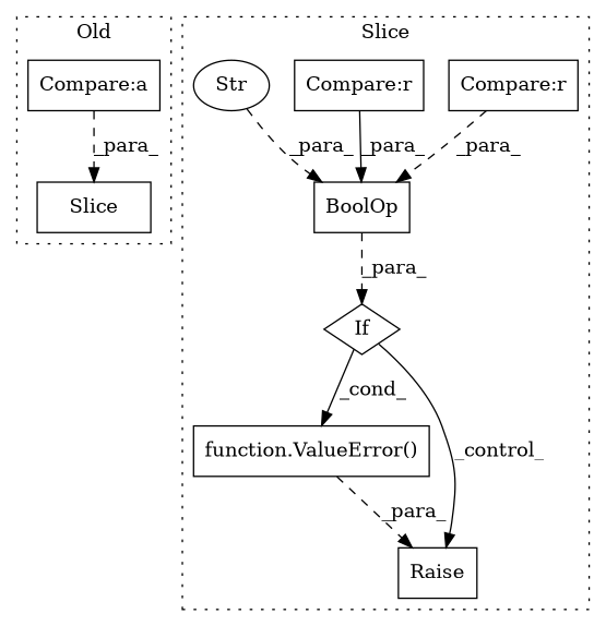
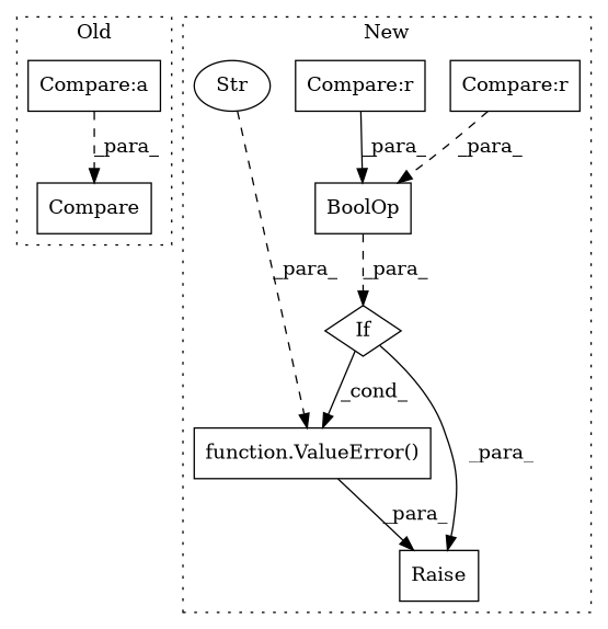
  digraph {
    node [a=40 l=3 s=9776 shape=box]
    edge [style=dashed]
-   n1 [a=80 l=40 label=Slice s=9974]
+   n1 [a=80 l=40 label=Compare s=9974]
    n2 [a=82 label="Compare:a" s=9992]
    n3 [a=72 l=63 label=BoolOp]
    n4 [a=91 l=6 label=Raise s=9853]
    n5 [a=96 label=If s=9773 shape=diamond]
    n6 [l=29 label="Compare:r"]
    n7 [l=30 label="Compare:r" s=9809]
    n8 [a=75 l="11,1" label="function.ValueError()" s="9859,9927"]
    n9 [a=66 l=57 label=Str s=9870 shape=ellipse]
    subgraph cluster_1 {
      label=Old
      style=dotted
      n1
      n2
    }
    subgraph cluster_2 {
-     label=Slice
+     label=New
      style=dotted
      n3
      n4
      n5
      n6
      n7
      n8
      n9
    }
    n2 -> n1 [label=_para_]
    n3 -> n5 [label=_para_]
-   n5 -> n4 [label=_control_ style=solid]
+   n5 -> n4 [label=_para_ style=solid]
    n5 -> n8 [label=_cond_ style=solid]
    n6 -> n3 [label=_para_]
    n7 -> n3 [label=_para_ style=solid]
-   n8 -> n4 [label=_para_]
-   n9 -> n3 [label=_para_]
+   n8 -> n4 [label=_para_ style=solid]
+   n9 -> n8 [label=_para_]
  }
